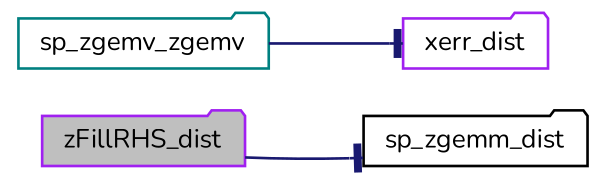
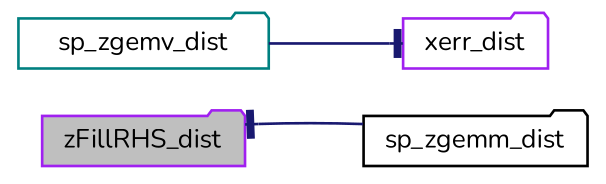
  digraph {
    fontname=Nunito
    rankdir=LR
    node [color=purple fillcolor=white fontname=Nunito fontsize=10 shape=folder style=filled]
    edge [arrowhead=tee color=midnightblue fontname=Nunito fontsize=10 labelfontname=Helvetica labelfontsize=10 style=solid]
    n1 [fillcolor=grey75 fontcolor=black height=0.2 label=zFillRHS_dist width=0.4]
    n2 [color=black height=0.2 label=sp_zgemm_dist width=0.4]
-   n3 [color=teal height=0.2 label=sp_zgemv_zgemv width=0.4]
+   n3 [color=teal height=0.2 label=sp_zgemv_dist width=0.4]
    n4 [height=0.2 label=xerr_dist width=0.4]
-   n1 -> n2
+   n2 -> n1
    n3 -> n4
  }
